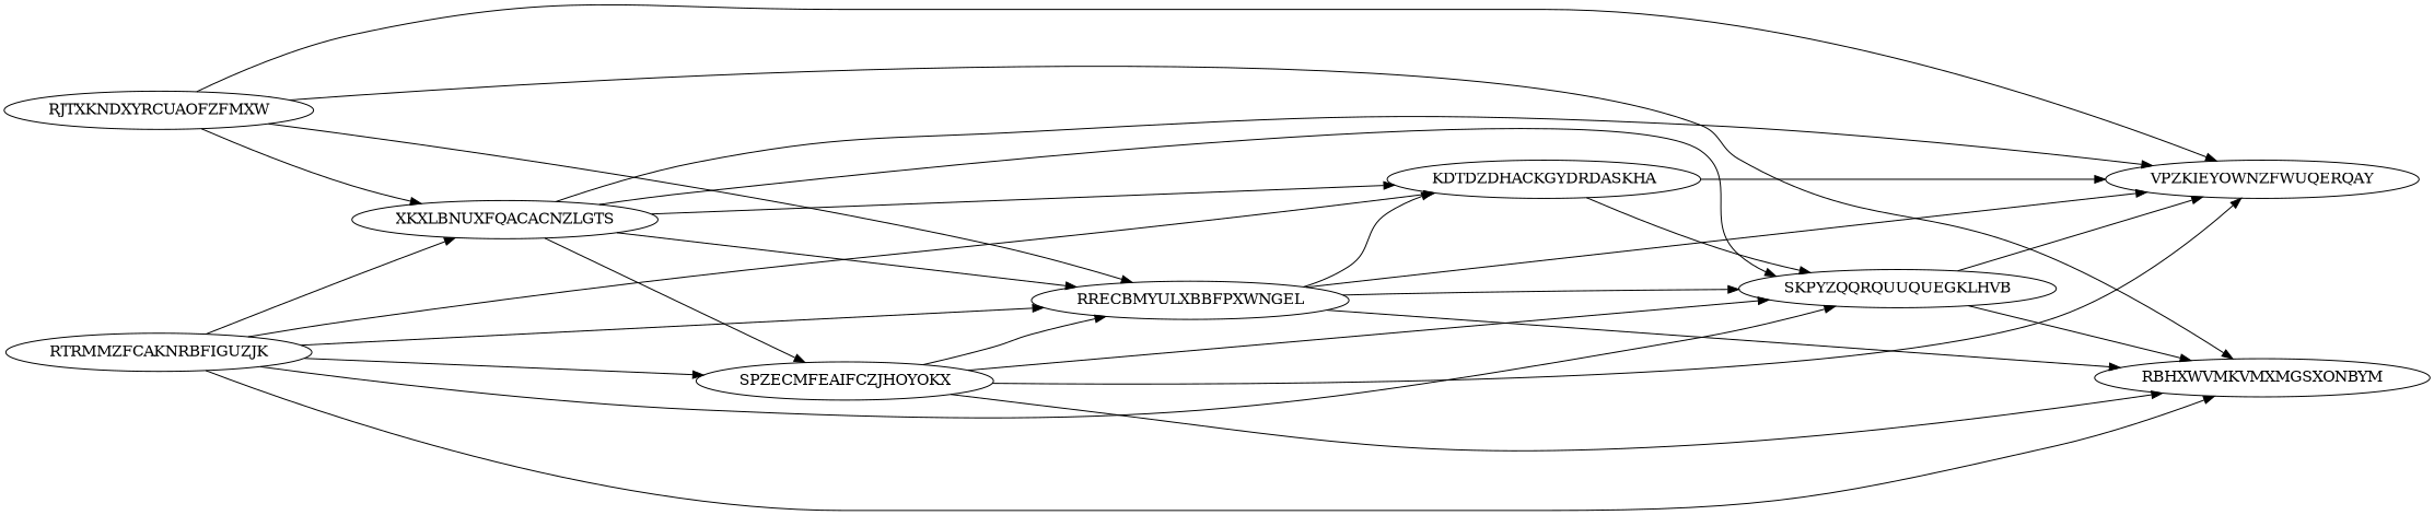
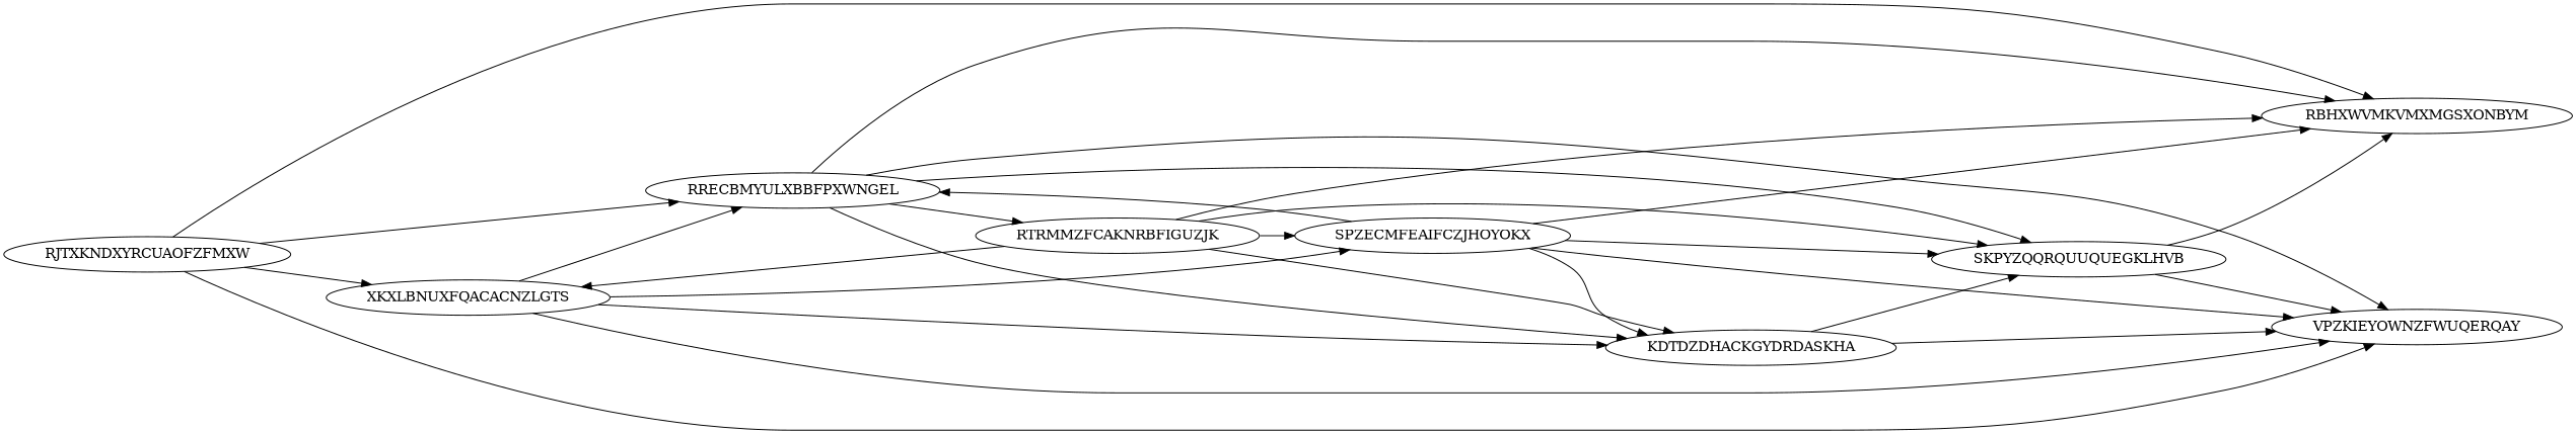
  digraph {
    rankdir=LR
    node [Processor=2 Start=0 Weight=13]
    edge [Weight=17]
    RJTXKNDXYRCUAOFZFMXW [Processor=1 Weight=16]
    XKXLBNUXFQACACNZLGTS [Start=33 Weight=10]
    RRECBMYULXBBFPXWNGEL [Start=54 Weight=19]
    RBHXWVMKVMXMGSXONBYM [Start=86]
    VPZKIEYOWNZFWUQERQAY [Start=111 Weight=11]
    SKPYZQQRQUUQUEGKLHVB [Start=73]
    SPZECMFEAIFCZJHOYOKX [Start=43 Weight=11]
    KDTDZDHACKGYDRDASKHA [Processor=1 Start=83 Weight=15]
    RTRMMZFCAKNRBFIGUZJK [Weight=20]
    RJTXKNDXYRCUAOFZFMXW -> XKXLBNUXFQACACNZLGTS
    RJTXKNDXYRCUAOFZFMXW -> RRECBMYULXBBFPXWNGEL [Weight=12]
    RJTXKNDXYRCUAOFZFMXW -> RBHXWVMKVMXMGSXONBYM [Weight=13]
    RJTXKNDXYRCUAOFZFMXW -> VPZKIEYOWNZFWUQERQAY
    XKXLBNUXFQACACNZLGTS -> RRECBMYULXBBFPXWNGEL [Weight=20]
    XKXLBNUXFQACACNZLGTS -> VPZKIEYOWNZFWUQERQAY
-   XKXLBNUXFQACACNZLGTS -> SKPYZQQRQUUQUEGKLHVB [Weight=18]
    XKXLBNUXFQACACNZLGTS -> SPZECMFEAIFCZJHOYOKX [Weight=19]
    XKXLBNUXFQACACNZLGTS -> KDTDZDHACKGYDRDASKHA [Weight=15]
    RRECBMYULXBBFPXWNGEL -> RBHXWVMKVMXMGSXONBYM [Weight=14]
    RRECBMYULXBBFPXWNGEL -> VPZKIEYOWNZFWUQERQAY
    RRECBMYULXBBFPXWNGEL -> SKPYZQQRQUUQUEGKLHVB [Weight=13]
    RRECBMYULXBBFPXWNGEL -> KDTDZDHACKGYDRDASKHA [Weight=10]
    SKPYZQQRQUUQUEGKLHVB -> RBHXWVMKVMXMGSXONBYM [Weight=19]
    SKPYZQQRQUUQUEGKLHVB -> VPZKIEYOWNZFWUQERQAY [Weight=10]
    SPZECMFEAIFCZJHOYOKX -> RRECBMYULXBBFPXWNGEL [Weight=20]
    SPZECMFEAIFCZJHOYOKX -> RBHXWVMKVMXMGSXONBYM
    SPZECMFEAIFCZJHOYOKX -> VPZKIEYOWNZFWUQERQAY [Weight=15]
    SPZECMFEAIFCZJHOYOKX -> SKPYZQQRQUUQUEGKLHVB
+   SPZECMFEAIFCZJHOYOKX -> KDTDZDHACKGYDRDASKHA [Weight=13]
    KDTDZDHACKGYDRDASKHA -> VPZKIEYOWNZFWUQERQAY [Weight=13]
    KDTDZDHACKGYDRDASKHA -> SKPYZQQRQUUQUEGKLHVB [Weight=18]
    RTRMMZFCAKNRBFIGUZJK -> XKXLBNUXFQACACNZLGTS
-   RTRMMZFCAKNRBFIGUZJK -> RRECBMYULXBBFPXWNGEL [Weight=18]
+   RRECBMYULXBBFPXWNGEL -> RTRMMZFCAKNRBFIGUZJK [Weight=18]
    RTRMMZFCAKNRBFIGUZJK -> RBHXWVMKVMXMGSXONBYM [Weight=20]
    RTRMMZFCAKNRBFIGUZJK -> SKPYZQQRQUUQUEGKLHVB [Weight=19]
    RTRMMZFCAKNRBFIGUZJK -> SPZECMFEAIFCZJHOYOKX
    RTRMMZFCAKNRBFIGUZJK -> KDTDZDHACKGYDRDASKHA [Weight=15]
  }
